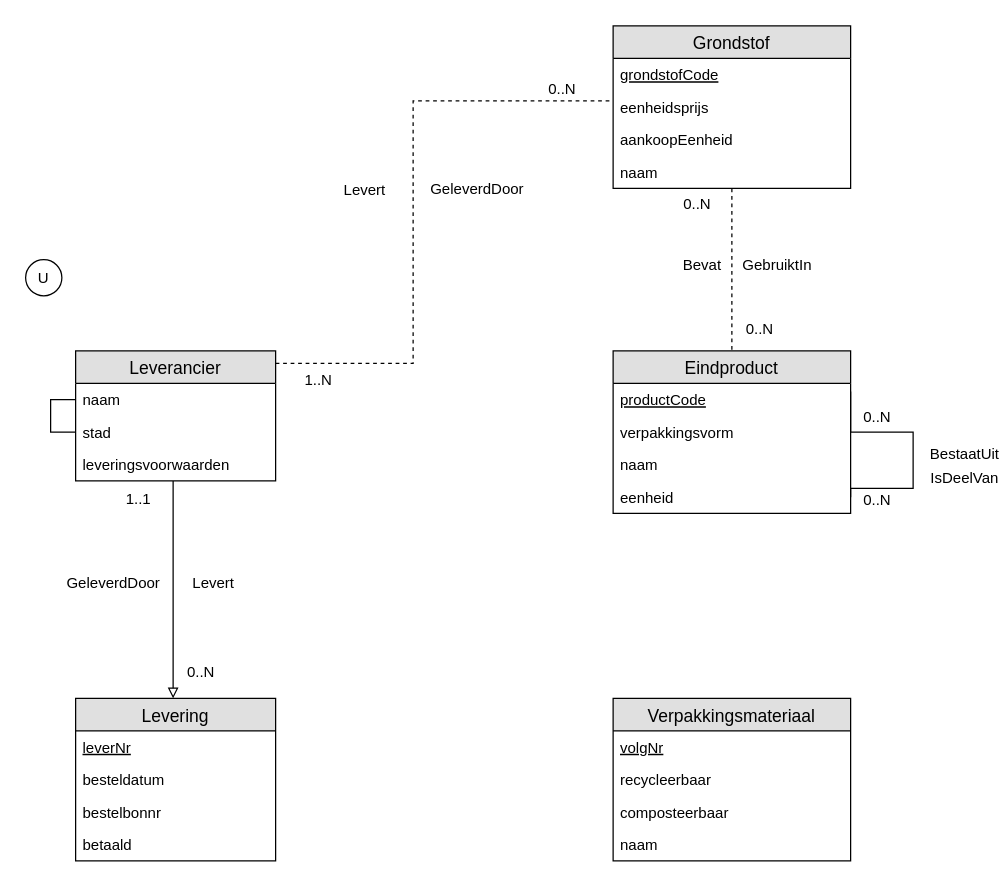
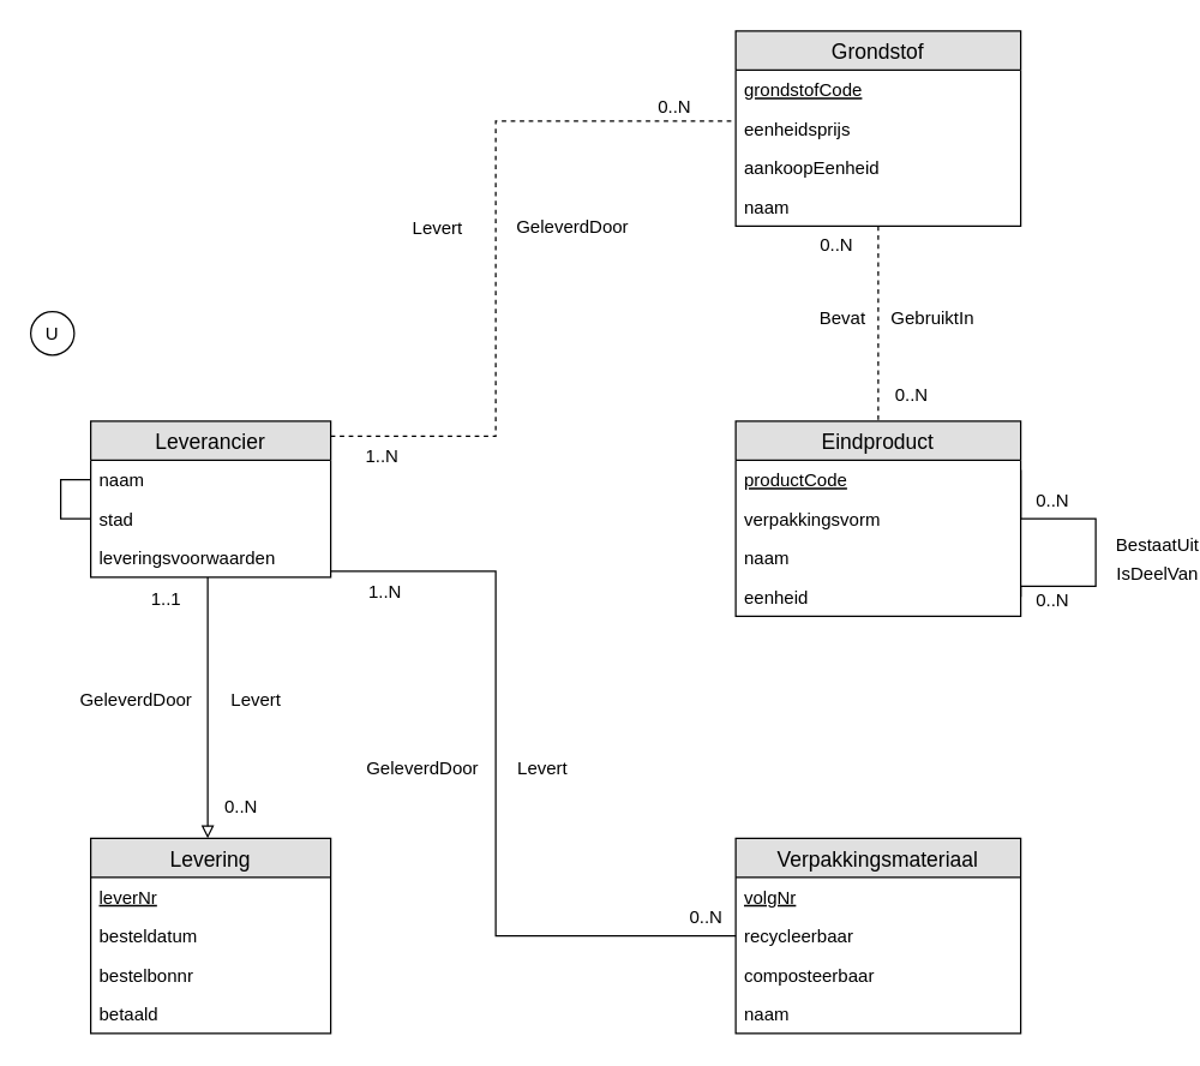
  <mxCell id="0" />
  <mxCell id="1" parent="0" />
  <mxCell id="2" value="Verpakkingsmateriaal" style="swimlane;fontStyle=0;childLayout=stackLayout;horizontal=1;startSize=26;fillColor=#e0e0e0;horizontalStack=0;resizeParent=1;resizeParentMax=0;resizeLast=0;collapsible=1;marginBottom=0;swimlaneFillColor=#ffffff;align=center;fontSize=14;html=0;" parent="1" vertex="1"><mxGeometry x="490" y="558" width="190" height="130" as="geometry"><mxRectangle x="390" y="147" width="70" height="26" as="alternateBounds" /></mxGeometry></mxCell>
  <mxCell id="3" value="volgNr" style="text;strokeColor=none;fillColor=none;spacingLeft=4;spacingRight=4;overflow=hidden;rotatable=0;points=[[0,0.5],[1,0.5]];portConstraint=eastwest;fontSize=12;fontStyle=4;rounded=0;verticalAlign=top;" parent="2" vertex="1"><mxGeometry y="26" width="190" height="26" as="geometry" /></mxCell>
  <mxCell id="4" value="recycleerbaar" style="text;strokeColor=none;fillColor=none;spacingLeft=4;spacingRight=4;overflow=hidden;rotatable=0;points=[[0,0.5],[1,0.5]];portConstraint=eastwest;fontSize=12;" vertex="1" parent="2"><mxGeometry y="52" width="190" height="26" as="geometry" /></mxCell>
  <mxCell id="5" value="composteerbaar" style="text;strokeColor=none;fillColor=none;spacingLeft=4;spacingRight=4;overflow=hidden;rotatable=0;points=[[0,0.5],[1,0.5]];portConstraint=eastwest;fontSize=12;" parent="2" vertex="1"><mxGeometry y="78" width="190" height="26" as="geometry" /></mxCell>
  <mxCell id="6" value="naam" style="text;strokeColor=none;fillColor=none;spacingLeft=4;spacingRight=4;overflow=hidden;rotatable=0;points=[[0,0.5],[1,0.5]];portConstraint=eastwest;fontSize=12;" parent="2" vertex="1"><mxGeometry y="104" width="190" height="26" as="geometry" /></mxCell>
  <mxCell id="7" value="Levering" style="swimlane;fontStyle=0;childLayout=stackLayout;horizontal=1;startSize=26;fillColor=#e0e0e0;horizontalStack=0;resizeParent=1;resizeParentMax=0;resizeLast=0;collapsible=1;marginBottom=0;swimlaneFillColor=#ffffff;align=center;fontSize=14;html=0;" parent="1" vertex="1"><mxGeometry x="60" y="558" width="160" height="130" as="geometry"><mxRectangle x="60" y="147" width="70" height="26" as="alternateBounds" /></mxGeometry></mxCell>
  <mxCell id="8" value="leverNr" style="text;strokeColor=none;fillColor=none;spacingLeft=4;spacingRight=4;overflow=hidden;rotatable=0;points=[[0,0.5],[1,0.5]];portConstraint=eastwest;fontSize=12;fontStyle=4" parent="7" vertex="1"><mxGeometry y="26" width="160" height="26" as="geometry" /></mxCell>
  <mxCell id="9" value="besteldatum" style="text;strokeColor=none;fillColor=none;spacingLeft=4;spacingRight=4;overflow=hidden;rotatable=0;points=[[0,0.5],[1,0.5]];portConstraint=eastwest;fontSize=12;" parent="7" vertex="1"><mxGeometry y="52" width="160" height="26" as="geometry" /></mxCell>
  <mxCell id="10" value="bestelbonnr" style="text;strokeColor=none;fillColor=none;spacingLeft=4;spacingRight=4;overflow=hidden;rotatable=0;points=[[0,0.5],[1,0.5]];portConstraint=eastwest;fontSize=12;" parent="7" vertex="1"><mxGeometry y="78" width="160" height="26" as="geometry" /></mxCell>
  <mxCell id="11" value="betaald" style="text;strokeColor=none;fillColor=none;spacingLeft=4;spacingRight=4;overflow=hidden;rotatable=0;points=[[0,0.5],[1,0.5]];portConstraint=eastwest;fontSize=12;" vertex="1" parent="7"><mxGeometry y="104" width="160" height="26" as="geometry" /></mxCell>
  <mxCell id="12" value="Leverancier" style="swimlane;fontStyle=0;childLayout=stackLayout;horizontal=1;startSize=26;fillColor=#e0e0e0;horizontalStack=0;resizeParent=1;resizeParentMax=0;resizeLast=0;collapsible=1;marginBottom=0;swimlaneFillColor=#ffffff;align=center;fontSize=14;html=0;" vertex="1" parent="1"><mxGeometry x="60" y="280" width="160" height="104" as="geometry"><mxRectangle x="60" y="147" width="70" height="26" as="alternateBounds" /></mxGeometry></mxCell>
  <mxCell id="13" value="naam" style="text;strokeColor=none;fillColor=none;spacingLeft=4;spacingRight=4;overflow=hidden;rotatable=0;points=[[0,0.5],[1,0.5]];portConstraint=eastwest;fontSize=12;" vertex="1" parent="12"><mxGeometry y="26" width="160" height="26" as="geometry" /></mxCell>
  <mxCell id="14" value="stad" style="text;strokeColor=none;fillColor=none;spacingLeft=4;spacingRight=4;overflow=hidden;rotatable=0;points=[[0,0.5],[1,0.5]];portConstraint=eastwest;fontSize=12;" vertex="1" parent="12"><mxGeometry y="52" width="160" height="26" as="geometry" /></mxCell>
  <mxCell id="15" value="leveringsvoorwaarden" style="text;strokeColor=none;fillColor=none;spacingLeft=4;spacingRight=4;overflow=hidden;rotatable=0;points=[[0,0.5],[1,0.5]];portConstraint=eastwest;fontSize=12;" vertex="1" parent="12"><mxGeometry y="78" width="160" height="26" as="geometry" /></mxCell>
  <mxCell id="16" value="" style="endArrow=none;html=1;entryX=0;entryY=0.5;entryDx=0;entryDy=0;exitX=0;exitY=0.5;exitDx=0;exitDy=0;rounded=0;edgeStyle=orthogonalEdgeStyle;" edge="1" parent="12" source="14" target="13"><mxGeometry width="50" height="50" relative="1" as="geometry"><mxPoint x="-10" y="488" as="sourcePoint" /><mxPoint x="40" y="438" as="targetPoint" /><Array as="points"><mxPoint x="-20" y="65" /><mxPoint x="-20" y="39" /></Array></mxGeometry></mxCell>
  <mxCell id="17" value="" style="edgeStyle=orthogonalEdgeStyle;fontSize=12;html=1;endArrow=block;jumpSize=6;strokeWidth=1;endFill=0;rounded=0;jumpStyle=none;" edge="1" parent="1" source="12" target="7"><mxGeometry width="100" height="100" relative="1" as="geometry"><mxPoint x="420" y="318" as="sourcePoint" /><mxPoint x="420" y="439" as="targetPoint" /><Array as="points"><mxPoint x="138" y="498" /><mxPoint x="138" y="498" /></Array></mxGeometry></mxCell>
  <mxCell id="18" value="Levert" style="text;html=1;resizable=0;points=[];align=center;verticalAlign=bottom;labelBackgroundColor=#ffffff;" vertex="1" connectable="0" parent="17"><mxGeometry x="-0.025" y="-2" relative="1" as="geometry"><mxPoint x="33.5" y="5" as="offset" /></mxGeometry></mxCell>
  <mxCell id="19" value="1..1" style="text;html=1;resizable=0;points=[];align=center;verticalAlign=middle;labelBackgroundColor=#ffffff;" vertex="1" connectable="0" parent="17"><mxGeometry x="-0.884" y="-1" relative="1" as="geometry"><mxPoint x="-27.5" y="4.5" as="offset" /></mxGeometry></mxCell>
  <mxCell id="20" value="0..N" style="text;html=1;resizable=0;points=[];align=center;verticalAlign=middle;labelBackgroundColor=#ffffff;" vertex="1" connectable="0" parent="17"><mxGeometry x="0.83" y="1" relative="1" as="geometry"><mxPoint x="20.5" y="-7" as="offset" /></mxGeometry></mxCell>
  <mxCell id="21" value="GeleverdDoor" style="text;html=1;resizable=0;points=[];align=center;verticalAlign=bottom;labelBackgroundColor=#ffffff;" vertex="1" connectable="0" parent="17"><mxGeometry x="-0.025" y="-2" relative="1" as="geometry"><mxPoint x="-46.5" y="5" as="offset" /></mxGeometry></mxCell>
  <mxCell id="22" value="" style="edgeStyle=orthogonalEdgeStyle;fontSize=12;html=1;endArrow=none;jumpSize=6;strokeWidth=1;endFill=0;rounded=0;jumpStyle=none;dashed=1;" edge="1" parent="1" source="12" target="43"><mxGeometry width="100" height="100" relative="1" as="geometry"><mxPoint x="230.5" y="404.333" as="sourcePoint" /><mxPoint x="460" y="308.31" as="targetPoint" /><Array as="points"><mxPoint x="330" y="290" /><mxPoint x="330" y="80" /></Array></mxGeometry></mxCell>
  <mxCell id="23" value="Levert" style="text;html=1;resizable=0;points=[];align=center;verticalAlign=bottom;labelBackgroundColor=#ffffff;" vertex="1" connectable="0" parent="22"><mxGeometry x="-0.025" y="-2" relative="1" as="geometry"><mxPoint x="-42" y="-6.5" as="offset" /></mxGeometry></mxCell>
  <mxCell id="24" value="1..N" style="text;html=1;resizable=0;points=[];align=center;verticalAlign=middle;labelBackgroundColor=#ffffff;" vertex="1" connectable="0" parent="22"><mxGeometry x="-0.884" y="-1" relative="1" as="geometry"><mxPoint x="5.5" y="12" as="offset" /></mxGeometry></mxCell>
  <mxCell id="25" value="0..N" style="text;html=1;resizable=0;points=[];align=center;verticalAlign=middle;labelBackgroundColor=#ffffff;" vertex="1" connectable="0" parent="22"><mxGeometry x="0.83" y="1" relative="1" as="geometry"><mxPoint x="-0.5" y="-9" as="offset" /></mxGeometry></mxCell>
  <mxCell id="26" value="GeleverdDoor" style="text;html=1;resizable=0;points=[];align=center;verticalAlign=bottom;labelBackgroundColor=#ffffff;" vertex="1" connectable="0" parent="22"><mxGeometry x="-0.025" y="-2" relative="1" as="geometry"><mxPoint x="48" y="-7.5" as="offset" /></mxGeometry></mxCell>
+ <mxCell id="27" value="" style="edgeStyle=orthogonalEdgeStyle;fontSize=12;html=1;endArrow=none;jumpSize=6;strokeWidth=1;endFill=0;rounded=0;jumpStyle=none;entryX=0;entryY=0.5;entryDx=0;entryDy=0;" edge="1" parent="1" source="12" target="2"><mxGeometry width="100" height="100" relative="1" as="geometry"><mxPoint x="219.5" y="339.833" as="sourcePoint" /><mxPoint x="460" y="368.31" as="targetPoint" /><Array as="points"><mxPoint x="330" y="380" /><mxPoint x="330" y="623" /></Array></mxGeometry></mxCell>
+ <mxCell id="28" value="GeleverdDoor" style="text;html=1;resizable=0;points=[];align=center;verticalAlign=bottom;labelBackgroundColor=#ffffff;" vertex="1" connectable="0" parent="27"><mxGeometry x="-0.025" y="-2" relative="1" as="geometry"><mxPoint x="-48" as="offset" /></mxGeometry></mxCell>
+ <mxCell id="29" value="1..N" style="text;html=1;resizable=0;points=[];align=center;verticalAlign=middle;labelBackgroundColor=#ffffff;" vertex="1" connectable="0" parent="27"><mxGeometry x="-0.884" y="-1" relative="1" as="geometry"><mxPoint x="5.5" y="12" as="offset" /></mxGeometry></mxCell>
+ <mxCell id="30" value="0..N" style="text;html=1;resizable=0;points=[];align=center;verticalAlign=middle;labelBackgroundColor=#ffffff;" vertex="1" connectable="0" parent="27"><mxGeometry x="0.83" y="1" relative="1" as="geometry"><mxPoint x="23" y="-11.5" as="offset" /></mxGeometry></mxCell>
+ <mxCell id="31" value="Levert" style="text;html=1;resizable=0;points=[];align=center;verticalAlign=bottom;labelBackgroundColor=#ffffff;" vertex="1" connectable="0" parent="27"><mxGeometry x="-0.025" y="-2" relative="1" as="geometry"><mxPoint x="32" as="offset" /></mxGeometry></mxCell>
  <mxCell id="32" value="U" style="ellipse;whiteSpace=wrap;html=1;aspect=fixed;" vertex="1" parent="1"><mxGeometry x="20" y="207" width="29" height="29" as="geometry" /></mxCell>
  <mxCell id="33" value="Eindproduct" style="swimlane;fontStyle=0;childLayout=stackLayout;horizontal=1;startSize=26;fillColor=#e0e0e0;horizontalStack=0;resizeParent=1;resizeParentMax=0;resizeLast=0;collapsible=1;marginBottom=0;swimlaneFillColor=#ffffff;align=center;fontSize=14;html=0;" vertex="1" parent="1"><mxGeometry x="490" y="280" width="190" height="130" as="geometry"><mxRectangle x="390" y="147" width="70" height="26" as="alternateBounds" /></mxGeometry></mxCell>
  <mxCell id="34" value="productCode" style="text;strokeColor=none;fillColor=none;spacingLeft=4;spacingRight=4;overflow=hidden;rotatable=0;points=[[0,0.5],[1,0.5]];portConstraint=eastwest;fontSize=12;fontStyle=4;rounded=0;verticalAlign=top;" vertex="1" parent="33"><mxGeometry y="26" width="190" height="26" as="geometry" /></mxCell>
  <mxCell id="35" value="verpakkingsvorm" style="text;strokeColor=none;fillColor=none;spacingLeft=4;spacingRight=4;overflow=hidden;rotatable=0;points=[[0,0.5],[1,0.5]];portConstraint=eastwest;fontSize=12;" vertex="1" parent="33"><mxGeometry y="52" width="190" height="26" as="geometry" /></mxCell>
  <mxCell id="36" value="naam" style="text;strokeColor=none;fillColor=none;spacingLeft=4;spacingRight=4;overflow=hidden;rotatable=0;points=[[0,0.5],[1,0.5]];portConstraint=eastwest;fontSize=12;" vertex="1" parent="33"><mxGeometry y="78" width="190" height="26" as="geometry" /></mxCell>
  <mxCell id="37" value="eenheid" style="text;strokeColor=none;fillColor=none;spacingLeft=4;spacingRight=4;overflow=hidden;rotatable=0;points=[[0,0.5],[1,0.5]];portConstraint=eastwest;fontSize=12;" vertex="1" parent="33"><mxGeometry y="104" width="190" height="26" as="geometry" /></mxCell>
  <mxCell id="38" value="" style="edgeStyle=orthogonalEdgeStyle;fontSize=12;html=1;endArrow=none;jumpSize=6;strokeWidth=1;endFill=0;rounded=0;jumpStyle=none;exitX=1;exitY=0.25;exitDx=0;exitDy=0;" edge="1" parent="33" source="33"><mxGeometry width="100" height="100" relative="1" as="geometry"><mxPoint x="-441" y="-78.81" as="sourcePoint" /><mxPoint x="190" y="117" as="targetPoint" /><Array as="points"><mxPoint x="190" y="65" /><mxPoint x="240" y="65" /><mxPoint x="240" y="110" /><mxPoint x="190" y="110" /></Array></mxGeometry></mxCell>
  <mxCell id="39" value="IsDeelVan" style="text;html=1;resizable=0;points=[];align=center;verticalAlign=bottom;labelBackgroundColor=#ffffff;" vertex="1" connectable="0" parent="38"><mxGeometry x="-0.025" y="-2" relative="1" as="geometry"><mxPoint x="42" y="37.5" as="offset" /></mxGeometry></mxCell>
  <mxCell id="40" value="0..N" style="text;html=1;resizable=0;points=[];align=center;verticalAlign=middle;labelBackgroundColor=#ffffff;" vertex="1" connectable="0" parent="38"><mxGeometry x="-0.884" y="-1" relative="1" as="geometry"><mxPoint x="21.5" y="8.5" as="offset" /></mxGeometry></mxCell>
  <mxCell id="41" value="0..N" style="text;html=1;resizable=0;points=[];align=center;verticalAlign=middle;labelBackgroundColor=#ffffff;" vertex="1" connectable="0" parent="38"><mxGeometry x="0.83" y="1" relative="1" as="geometry"><mxPoint x="11.5" y="8.5" as="offset" /></mxGeometry></mxCell>
  <mxCell id="42" value="BestaatUit" style="text;html=1;resizable=0;points=[];align=center;verticalAlign=bottom;labelBackgroundColor=#ffffff;" vertex="1" connectable="0" parent="38"><mxGeometry x="-0.025" y="-2" relative="1" as="geometry"><mxPoint x="42" y="18.5" as="offset" /></mxGeometry></mxCell>
  <mxCell id="43" value="Grondstof" style="swimlane;fontStyle=0;childLayout=stackLayout;horizontal=1;startSize=26;fillColor=#e0e0e0;horizontalStack=0;resizeParent=1;resizeParentMax=0;resizeLast=0;collapsible=1;marginBottom=0;swimlaneFillColor=#ffffff;align=center;fontSize=14;html=0;" vertex="1" parent="1"><mxGeometry x="490" y="20" width="190" height="130" as="geometry"><mxRectangle x="390" y="147" width="70" height="26" as="alternateBounds" /></mxGeometry></mxCell>
  <mxCell id="44" value="grondstofCode" style="text;strokeColor=none;fillColor=none;spacingLeft=4;spacingRight=4;overflow=hidden;rotatable=0;points=[[0,0.5],[1,0.5]];portConstraint=eastwest;fontSize=12;fontStyle=4;rounded=0;verticalAlign=top;" vertex="1" parent="43"><mxGeometry y="26" width="190" height="26" as="geometry" /></mxCell>
  <mxCell id="45" value="eenheidsprijs" style="text;strokeColor=none;fillColor=none;spacingLeft=4;spacingRight=4;overflow=hidden;rotatable=0;points=[[0,0.5],[1,0.5]];portConstraint=eastwest;fontSize=12;" vertex="1" parent="43"><mxGeometry y="52" width="190" height="26" as="geometry" /></mxCell>
  <mxCell id="46" value="aankoopEenheid" style="text;strokeColor=none;fillColor=none;spacingLeft=4;spacingRight=4;overflow=hidden;rotatable=0;points=[[0,0.5],[1,0.5]];portConstraint=eastwest;fontSize=12;" vertex="1" parent="43"><mxGeometry y="78" width="190" height="26" as="geometry" /></mxCell>
  <mxCell id="47" value="naam" style="text;strokeColor=none;fillColor=none;spacingLeft=4;spacingRight=4;overflow=hidden;rotatable=0;points=[[0,0.5],[1,0.5]];portConstraint=eastwest;fontSize=12;" vertex="1" parent="43"><mxGeometry y="104" width="190" height="26" as="geometry" /></mxCell>
  <mxCell id="48" value="" style="edgeStyle=orthogonalEdgeStyle;fontSize=12;html=1;endArrow=none;jumpSize=6;strokeWidth=1;endFill=0;rounded=0;jumpStyle=none;dashed=1;" edge="1" parent="1" source="43" target="33"><mxGeometry width="100" height="100" relative="1" as="geometry"><mxPoint x="399.845" y="240" as="sourcePoint" /><mxPoint x="399.845" y="414" as="targetPoint" /><Array as="points"><mxPoint x="585" y="200" /><mxPoint x="585" y="200" /></Array></mxGeometry></mxCell>
  <mxCell id="49" value="GebruiktIn" style="text;html=1;resizable=0;points=[];align=center;verticalAlign=bottom;labelBackgroundColor=#ffffff;" vertex="1" connectable="0" parent="48"><mxGeometry x="-0.025" y="-2" relative="1" as="geometry"><mxPoint x="37" y="6.5" as="offset" /></mxGeometry></mxCell>
  <mxCell id="50" value="0..N" style="text;html=1;resizable=0;points=[];align=center;verticalAlign=middle;labelBackgroundColor=#ffffff;" vertex="1" connectable="0" parent="48"><mxGeometry x="-0.884" y="-1" relative="1" as="geometry"><mxPoint x="-27.5" y="4.5" as="offset" /></mxGeometry></mxCell>
  <mxCell id="51" value="0..N" style="text;html=1;resizable=0;points=[];align=center;verticalAlign=middle;labelBackgroundColor=#ffffff;" vertex="1" connectable="0" parent="48"><mxGeometry x="0.83" y="1" relative="1" as="geometry"><mxPoint x="20.5" y="-7" as="offset" /></mxGeometry></mxCell>
  <mxCell id="52" value="Bevat" style="text;html=1;resizable=0;points=[];align=center;verticalAlign=bottom;labelBackgroundColor=#ffffff;" vertex="1" connectable="0" parent="48"><mxGeometry x="-0.025" y="-2" relative="1" as="geometry"><mxPoint x="-23" y="6.5" as="offset" /></mxGeometry></mxCell>
